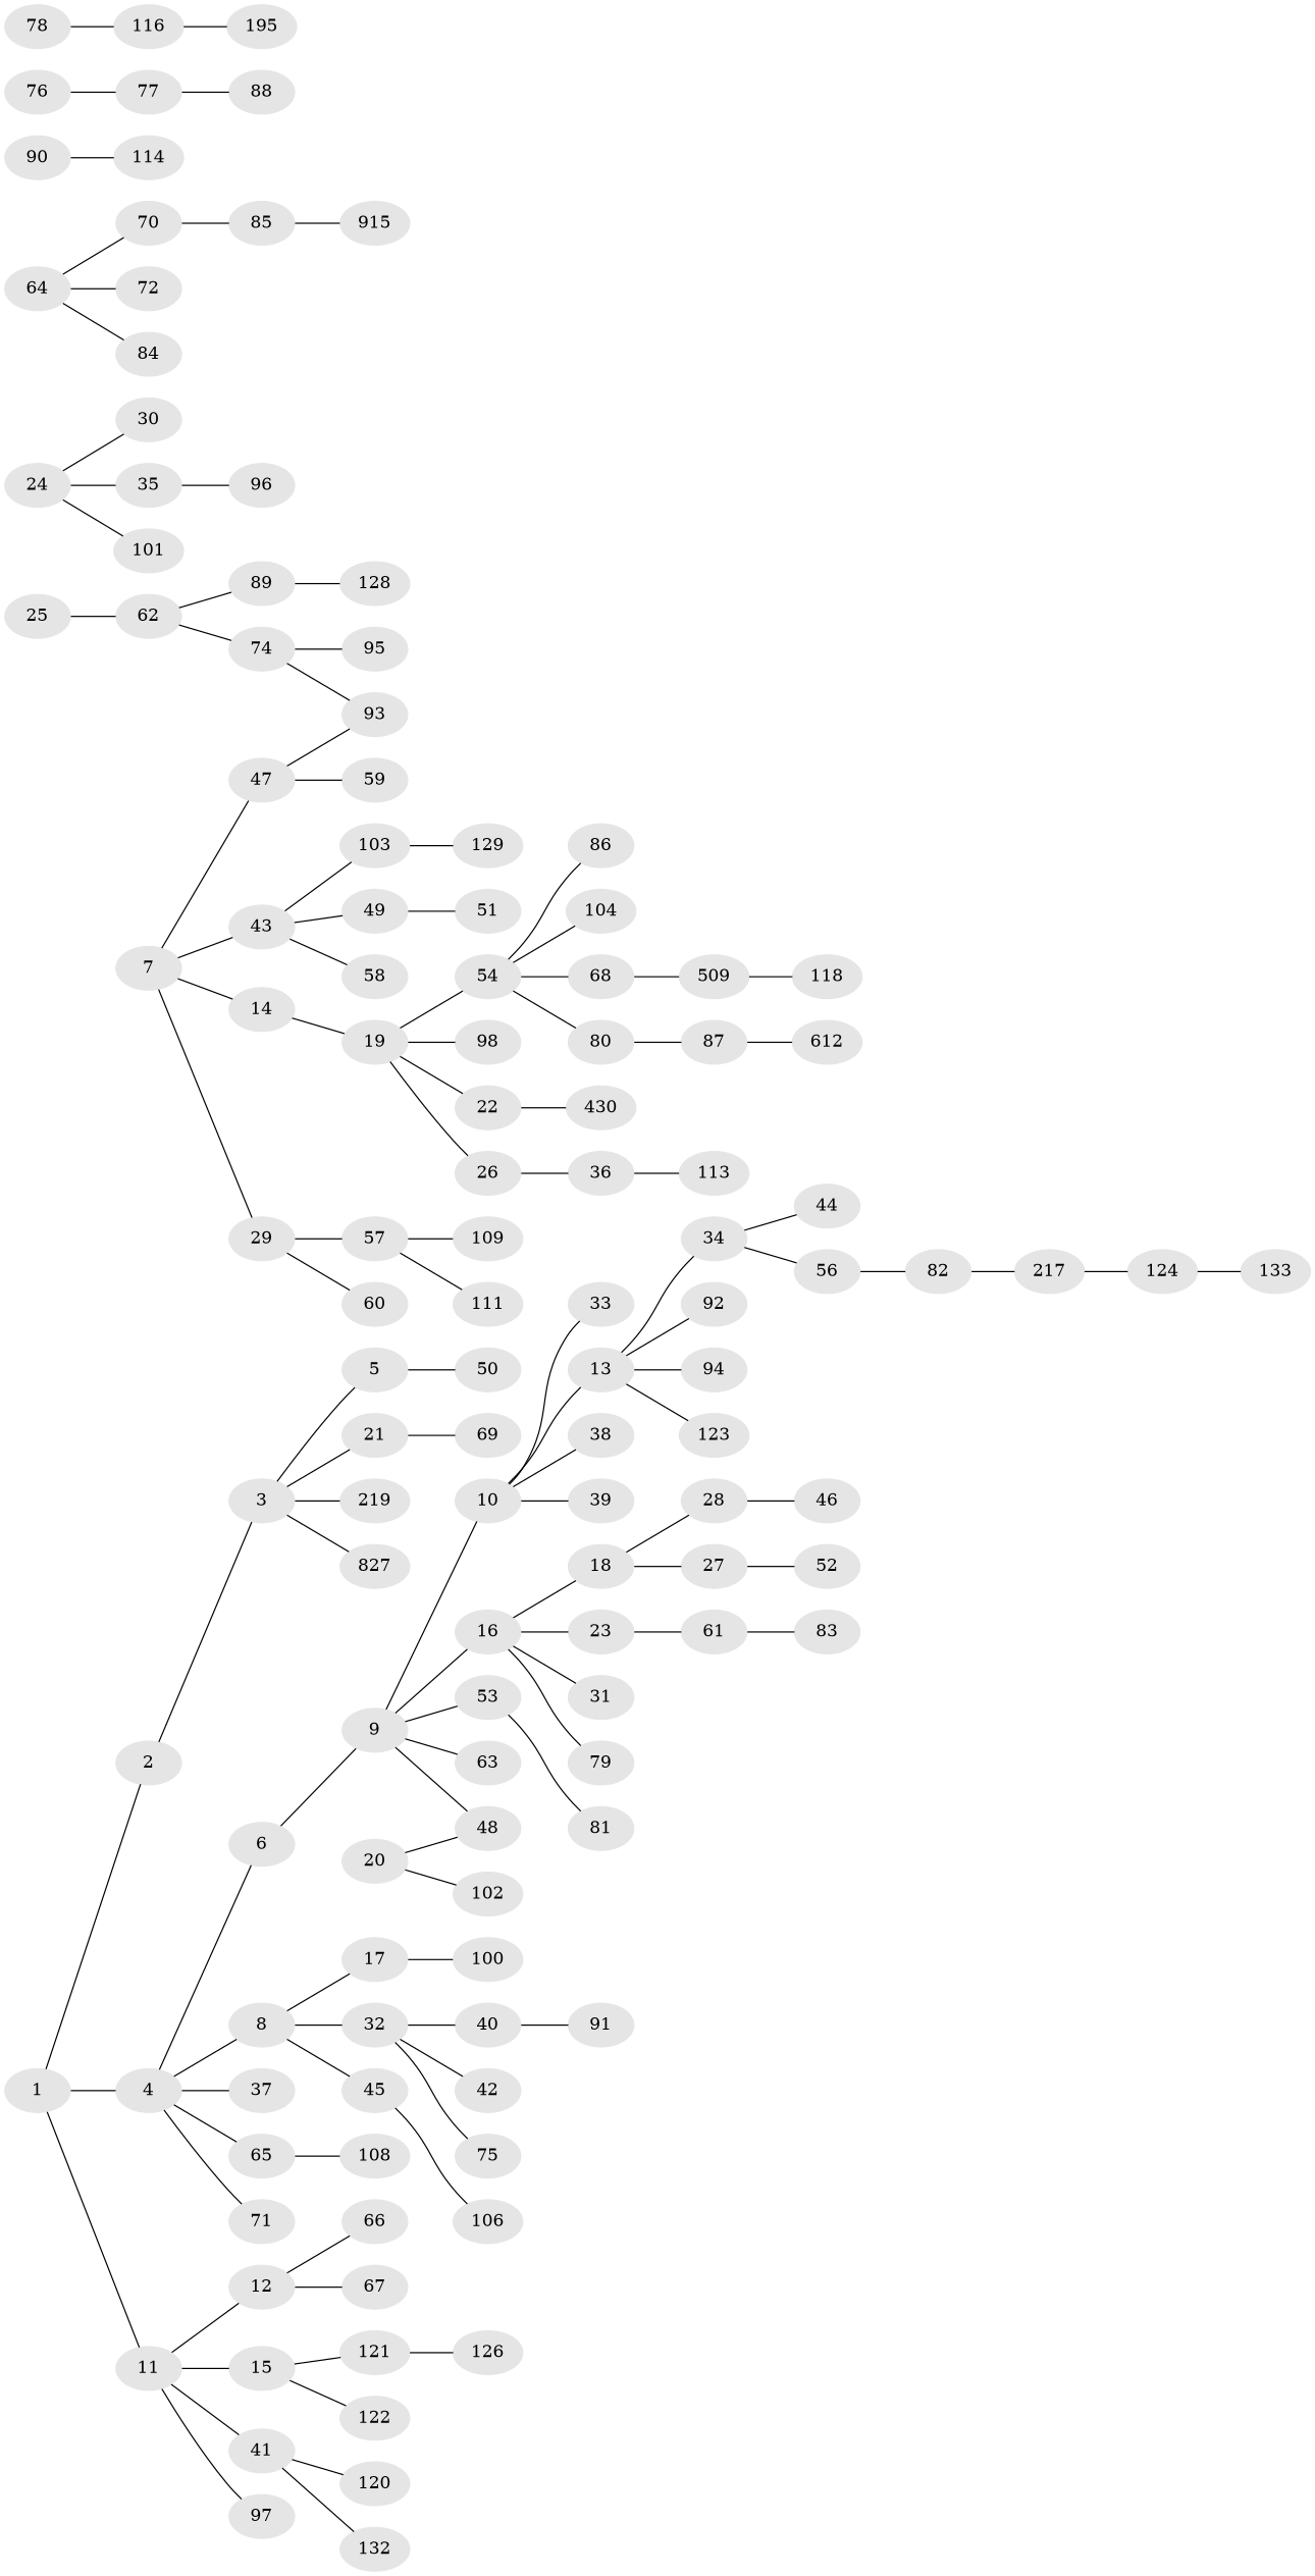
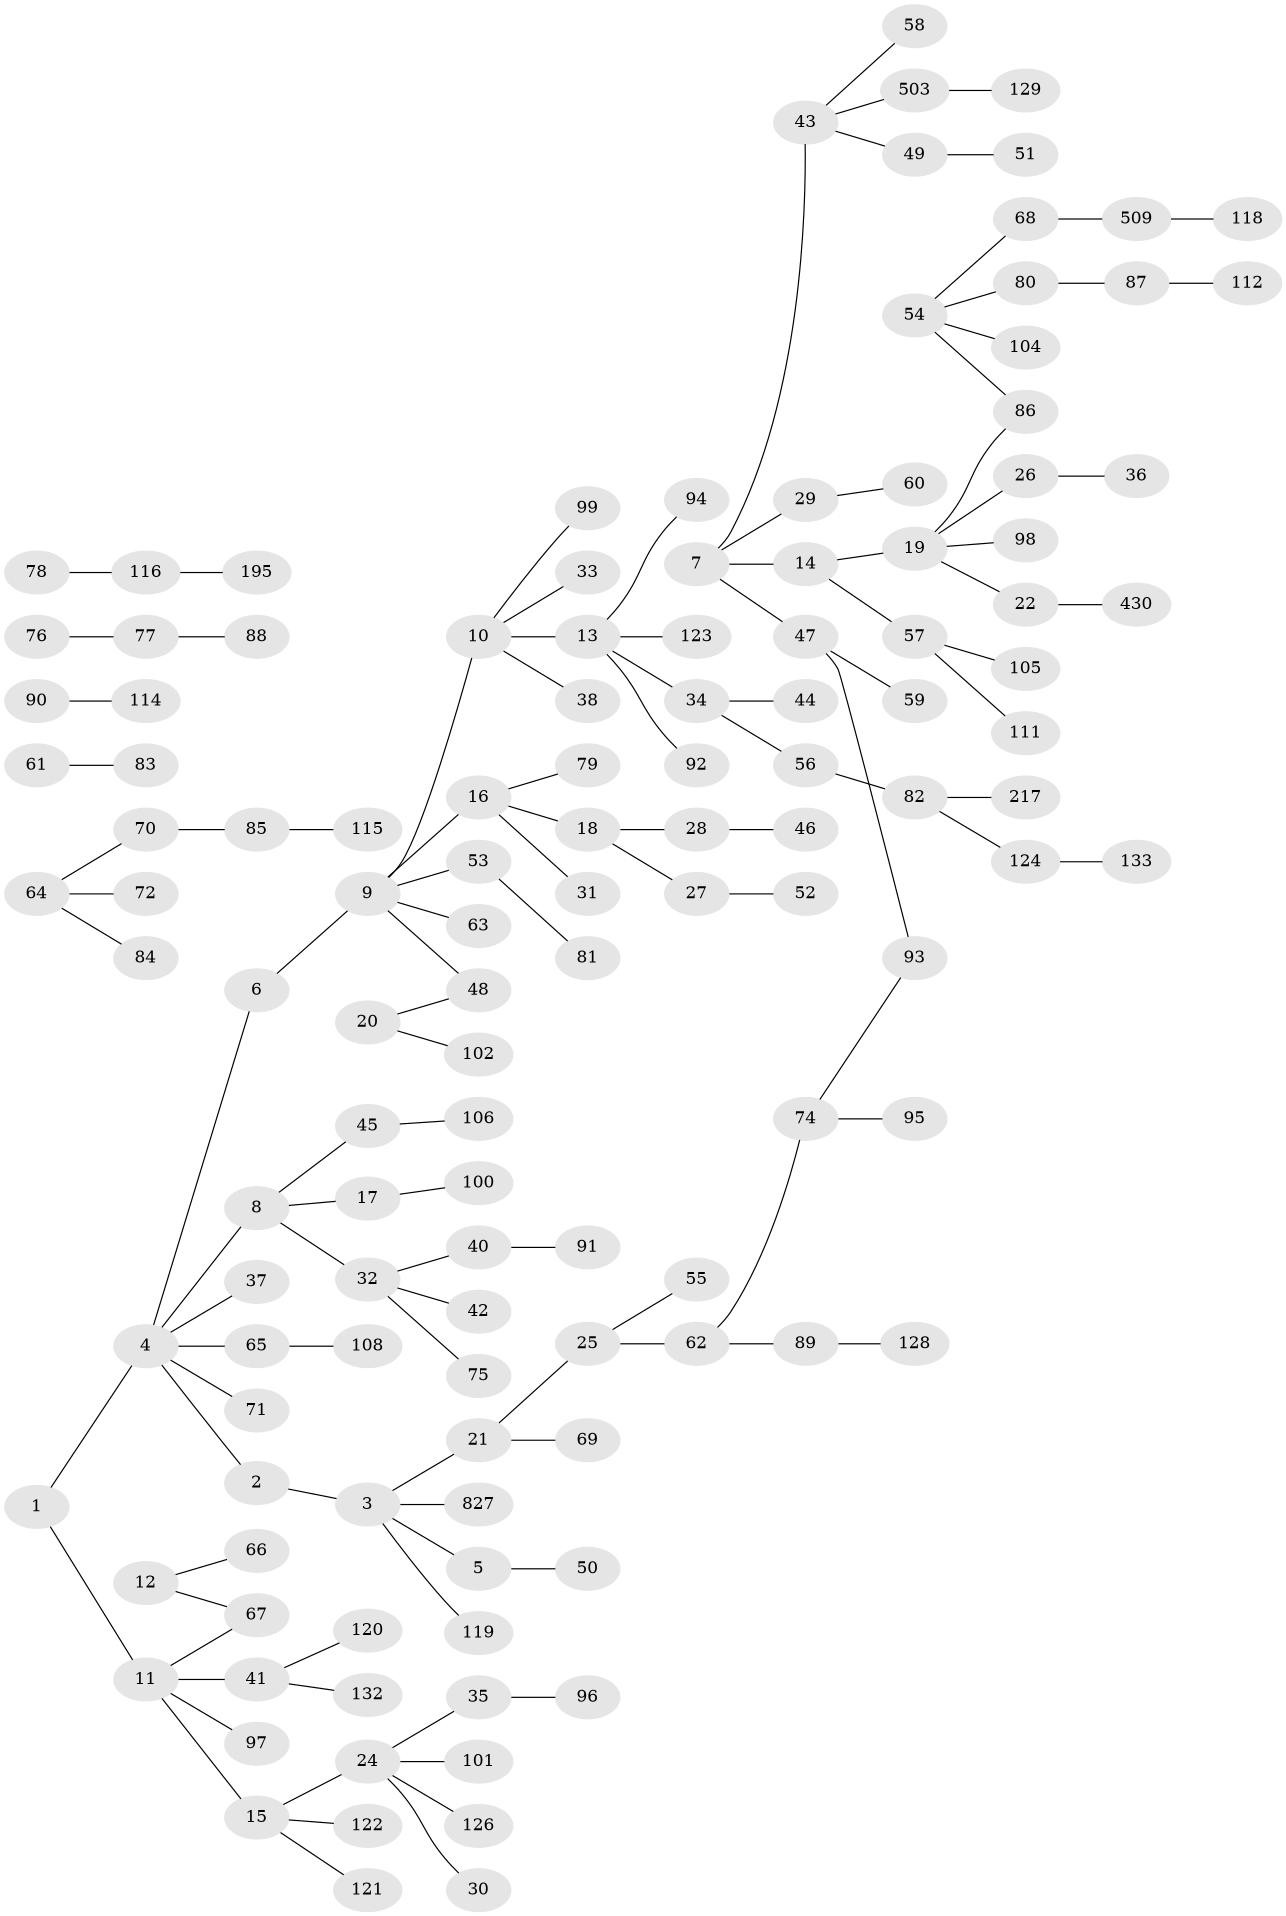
  graph {
    rankdir=LR
    node [color=gray90 style=filled]
    1
    2
    4
    11
    3
    6
    8
    37
    65
    71
    12
    15
    41
    97
    5
    21
-   119 [label=219]
+   119
    n18 [label=827]
    50
    25
    69
    9
    17
    32
    45
    108
    7
    14
    29
    43
    47
    10
    16
    53
    63
    48
    19
    57
    60
    49
    58
-   103
+   103 [label=503]
    59
    93
    100
    40
    42
    75
    106
    33
    13
    38
-   39
+   39 [label=99]
    18
-   23
    31
    79
    20
    102
    81
    34
    92
    94
    123
    66
    67
    24
    121
    122
    120
    132
    44
    56
    22
    26
    54
    98
    64
    70
    72
    84
    30
    35
    101
    126
    28
    27
    61
    46
    n90 [label=430]
    36
    68
    80
    86
    104
+   55
    62
-   113
    52
    83
    96
    74
    89
-   105 [label=109]
+   105
    111
    91
    82
    51
    129
    90
    114
    n112 [label=509]
    87
    n114 [label=217]
    124
    95
    128
    85
    118
-   115 [label=915]
+   115
    76
    77
    78
    116
    88
    n126 [label=195]
-   112 [label=612]
+   112
    133
-   1 -- 2
+   4 -- 2
    1 -- 4
    1 -- 11
    2 -- 3
    4 -- 6
    4 -- 8
    4 -- 37
    4 -- 65
    4 -- 71
-   11 -- 12
+   11 -- 67
    11 -- 15
    11 -- 41
    11 -- 97
    3 -- 5
    3 -- 21
    3 -- 119
    3 -- n18
    6 -- 9
    8 -- 17
    8 -- 32
    8 -- 45
    65 -- 108
    12 -- 66
    12 -- 67
+   15 -- 24
    15 -- 121
    15 -- 122
    41 -- 120
    41 -- 132
    5 -- 50
+   21 -- 25
    21 -- 69
+   25 -- 55
    25 -- 62
    9 -- 10
    9 -- 16
    9 -- 53
    9 -- 63
    9 -- 48
    17 -- 100
    32 -- 40
    32 -- 42
    32 -- 75
    45 -- 106
    7 -- 14
    7 -- 29
    7 -- 43
    7 -- 47
    14 -- 19
-   29 -- 57
+   14 -- 57
    29 -- 60
    43 -- 49
    43 -- 58
    43 -- 103
    47 -- 59
    47 -- 93
    10 -- 33
    10 -- 13
    10 -- 38
    10 -- 39
    16 -- 18
-   16 -- 23
    16 -- 31
    16 -- 79
    53 -- 81
    19 -- 22
    19 -- 26
-   19 -- 54
+   19 -- 86
    19 -- 98
    57 -- 105
    57 -- 111
    49 -- 51
    103 -- 129
    40 -- 91
    13 -- 34
    13 -- 92
    13 -- 94
    13 -- 123
    18 -- 28
    18 -- 27
-   23 -- 61
    20 -- 48
    20 -- 102
    34 -- 44
    34 -- 56
    24 -- 30
    24 -- 35
    24 -- 101
-   121 -- 126
+   24 -- 126
    56 -- 82
    22 -- n90
    26 -- 36
    54 -- 68
    54 -- 80
    54 -- 86
    54 -- 104
    64 -- 70
    64 -- 72
    64 -- 84
    70 -- 85
    35 -- 96
    28 -- 46
    27 -- 52
    61 -- 83
-   36 -- 113
    68 -- n112
    80 -- 87
    62 -- 74
    62 -- 89
    74 -- 93
    74 -- 95
    89 -- 128
    82 -- n114
-   n114 -- 124
+   82 -- 124
    90 -- 114
    n112 -- 118
    87 -- 112
    124 -- 133
    85 -- 115
    76 -- 77
    77 -- 88
    78 -- 116
    116 -- n126
  }
